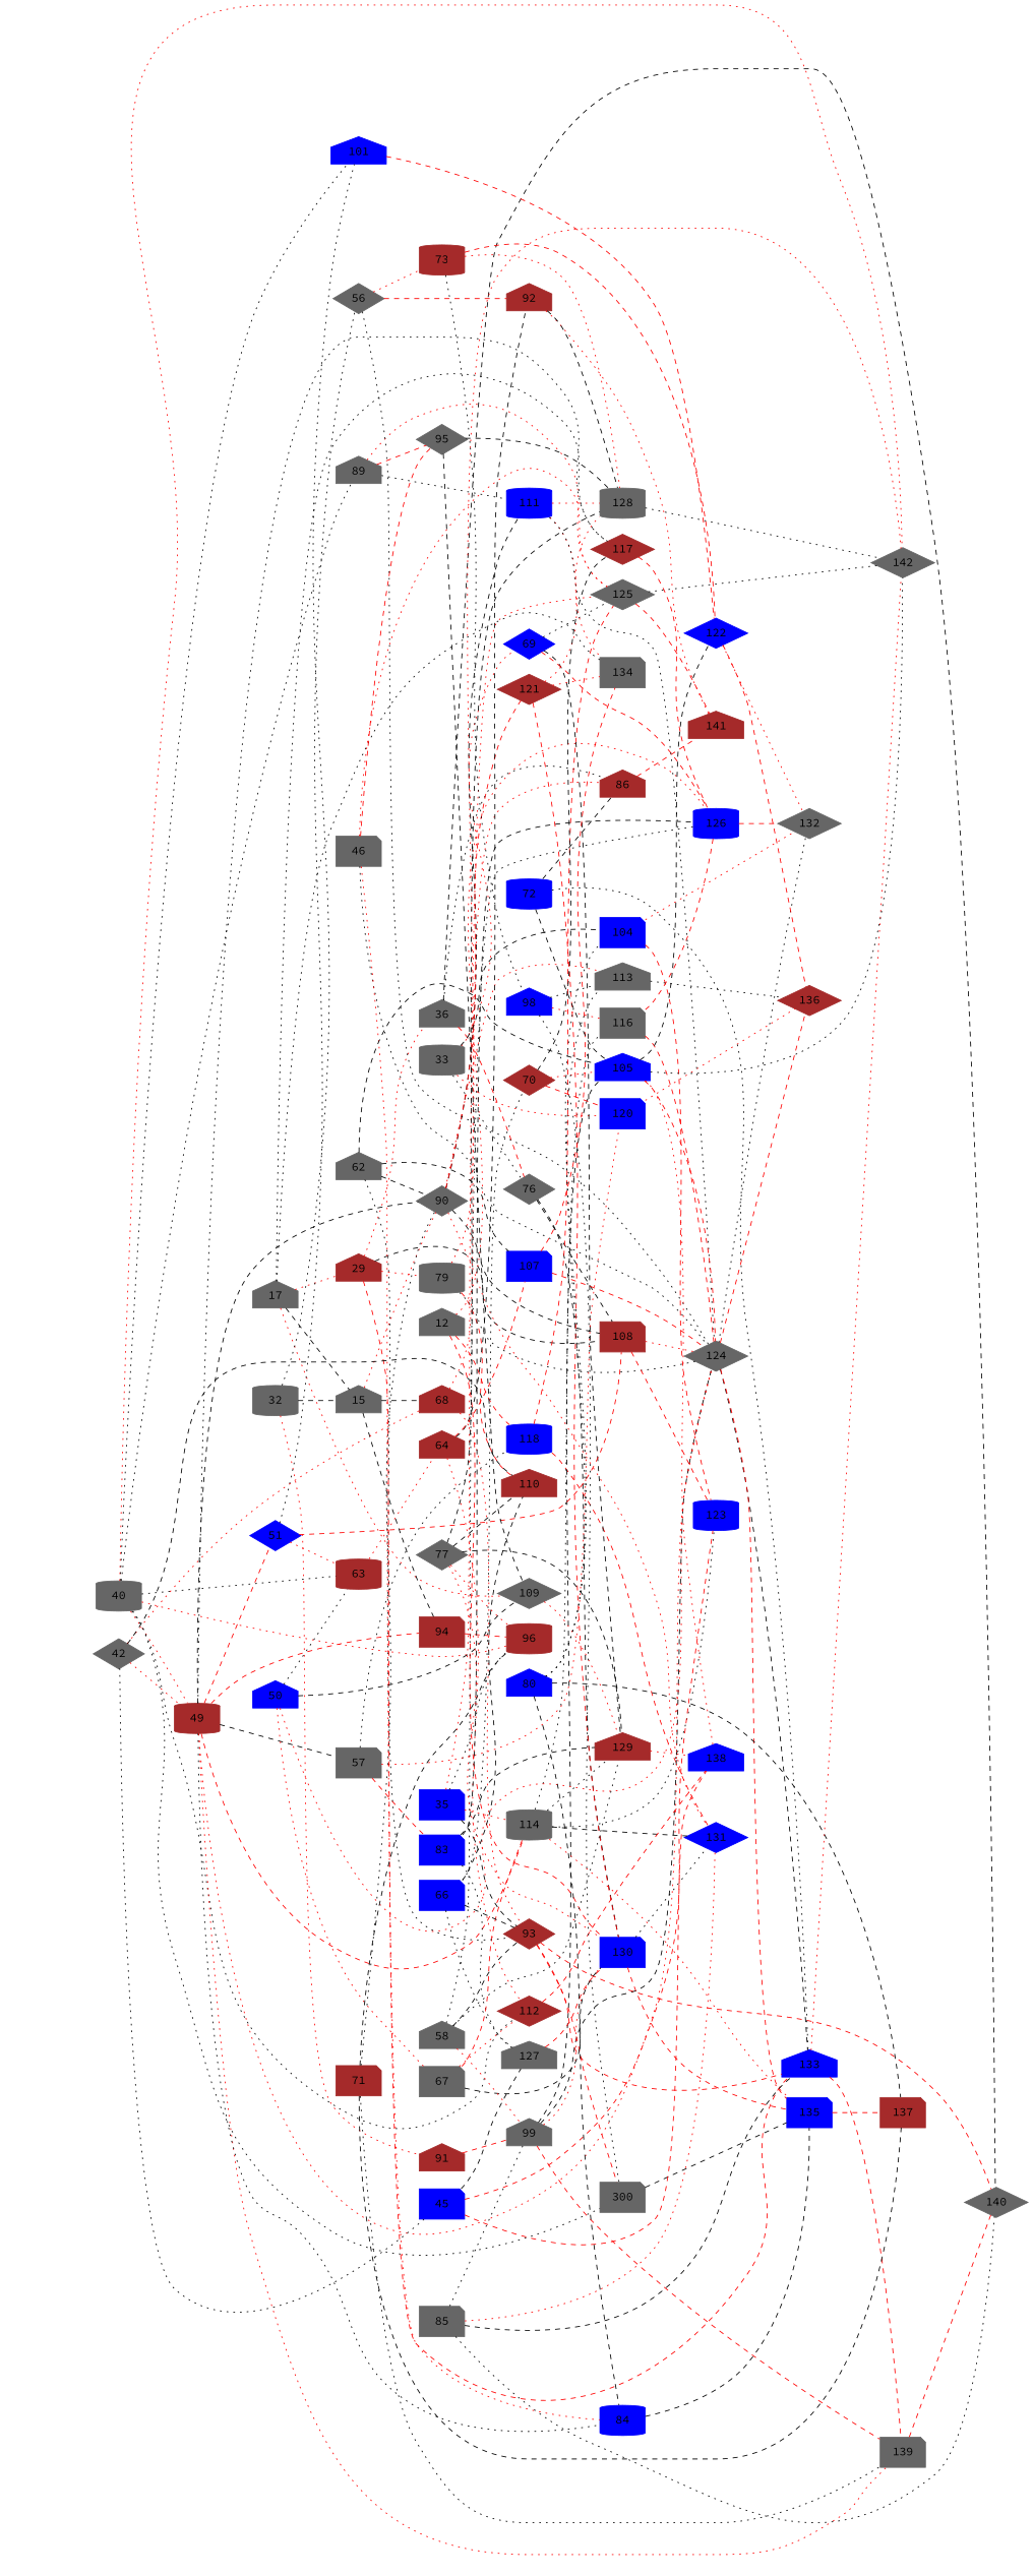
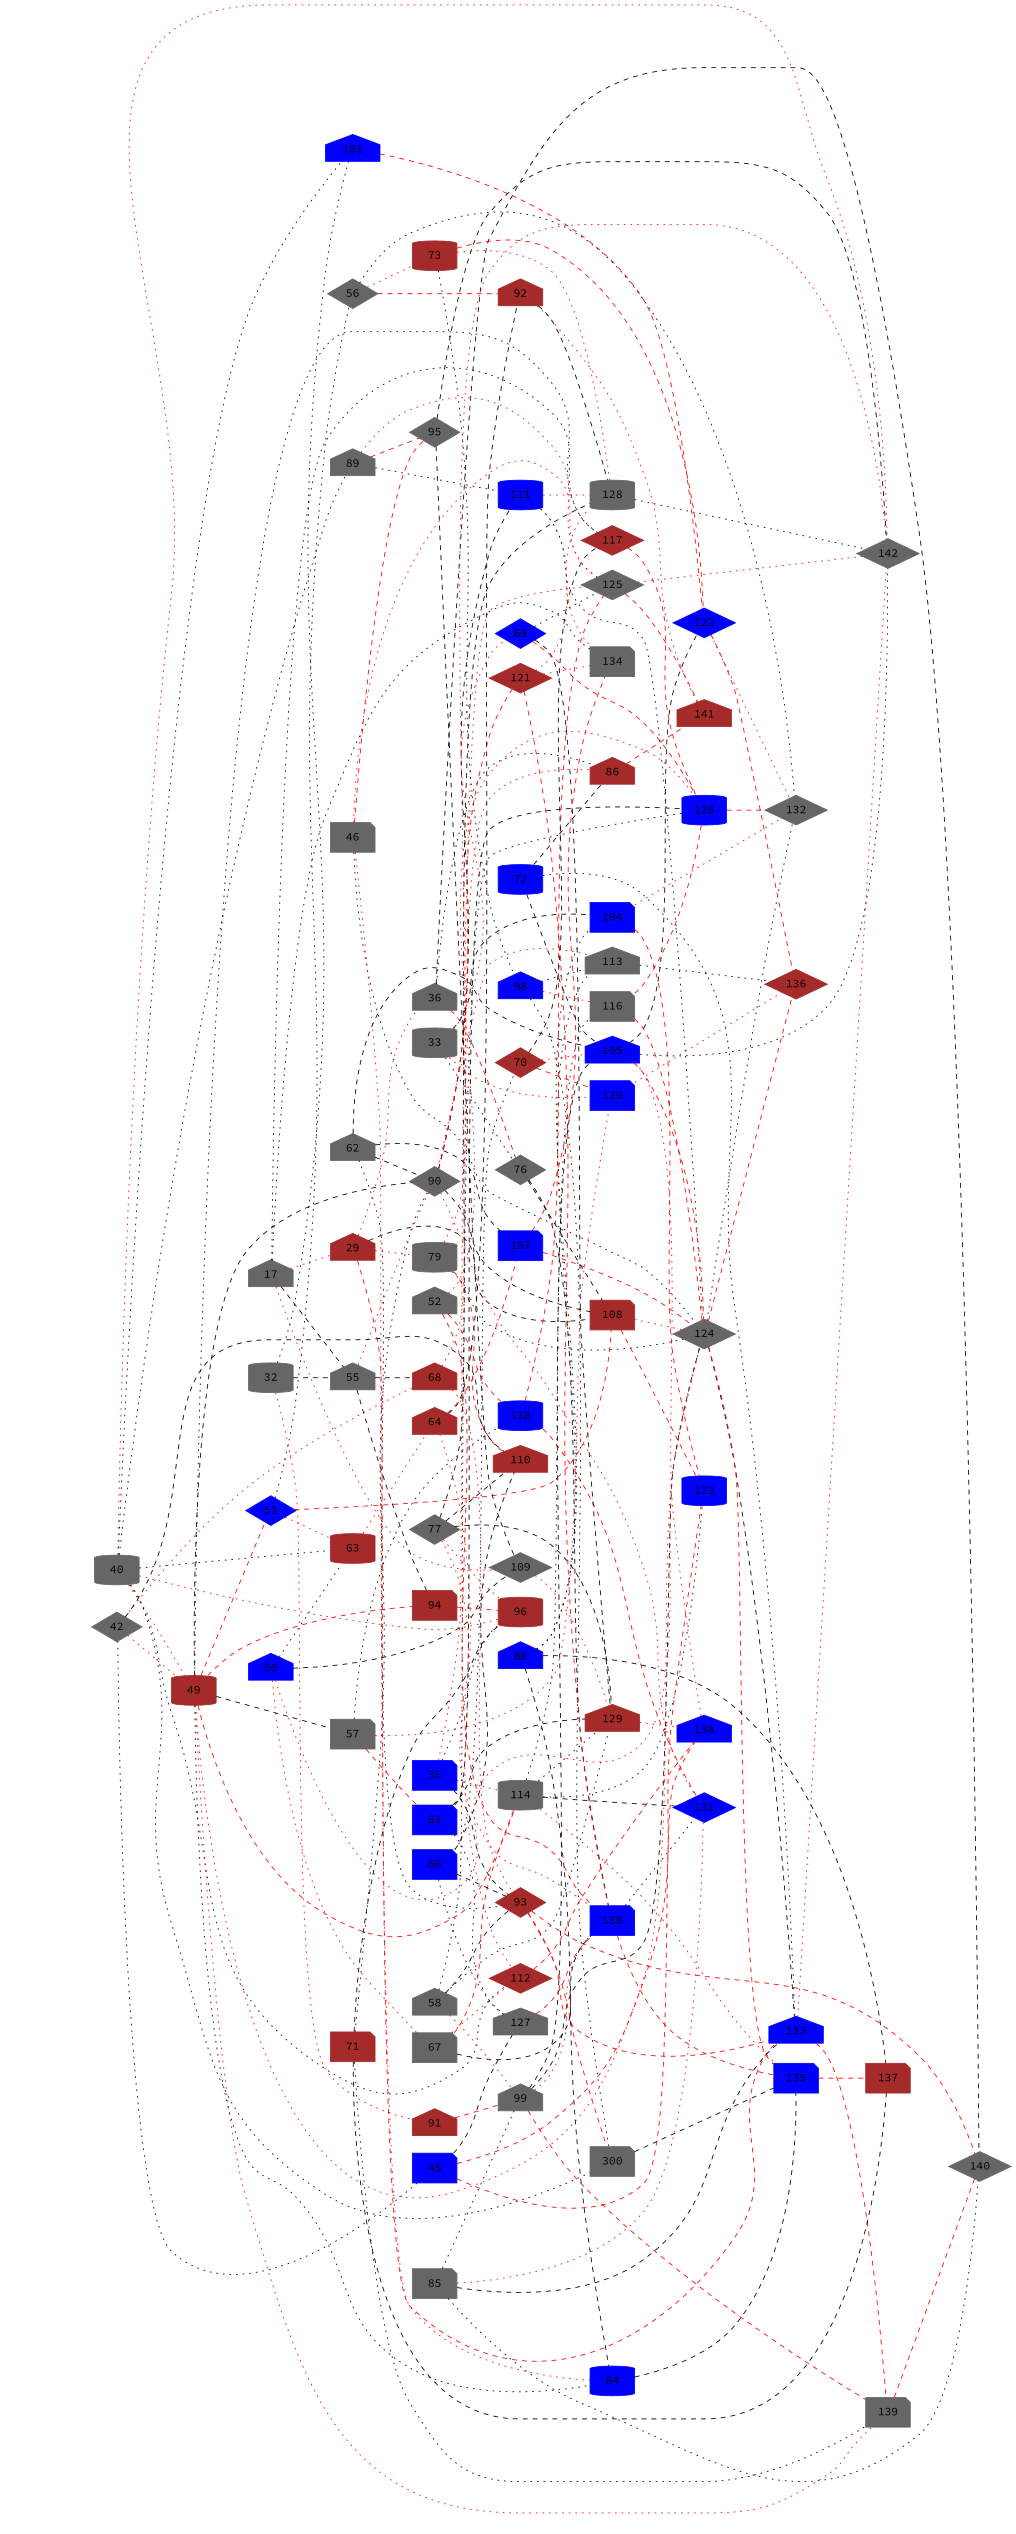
  graph {
    fontname="Source Code Pro"
    rankdir=LR
    node [color=gray40 fontname="Source Code Pro" shape=house style=filled]
    edge [color=red fontname="Source Code Pro" style=dotted]
    17 [super="+2"]
    29 [color=brown super="+6"]
-   55 [super="+22" label=15]
+   55 [super="+22"]
    109 [shape=diamond]
    117 [color=brown shape=diamond]
    134 [shape=note]
    36
    79 [shape=cylinder]
    108 [color=brown shape=note super="+81"]
    133 [color=blue super="+34"]
    68 [color=brown]
    90 [shape=diamond super="+24+61+26"]
    94 [color=brown shape=note]
    129 [color=brown super="+10+47"]
    126 [color=blue shape=cylinder super="+97"]
    76 [shape=diamond]
    86 [color=brown super="+54"]
    140 [shape=diamond]
    142 [shape=diamond super="+13"]
    110 [color=brown]
    124 [shape=diamond super="+39+23+31+119+102"]
    123 [color=blue shape=cylinder]
    139 [shape=note super="+41"]
    32 [shape=cylinder]
    91 [color=brown]
    101 [color=blue]
    118 [color=blue shape=cylinder]
-   52 [label=12]
+   52
    130 [color=blue shape=note super="+88"]
    99 [super="+48+87"]
    122 [color=blue shape=diamond super="+82"]
    33 [shape=cylinder]
    69 [color=blue shape=diamond]
    104 [color=blue shape=note]
    120 [color=blue shape=note]
    125 [shape=diamond super="+3+65"]
    132 [shape=diamond]
    136 [color=brown shape=diamond]
    93 [color=brown shape=diamond super="+1+21"]
    n40 [label=300 shape=note]
    35 [color=blue shape=note]
    96 [color=brown shape=cylinder super="+44"]
    114 [shape=cylinder super="+28+74"]
    135 [color=blue shape=note super="+103+106"]
    131 [color=blue shape=diamond super="+115"]
    116 [shape=note]
    141 [color=brown]
    40 [shape=cylinder super="+14+15"]
    49 [color=brown shape=cylinder super="+16+43"]
    63 [color=brown shape=cylinder]
    89
    112 [color=brown shape=diamond]
    84 [color=blue shape=cylinder]
    51 [color=blue shape=diamond]
    57 [shape=note]
    64 [color=brown]
    95 [shape=diamond]
    111 [color=blue shape=cylinder super="+75"]
    138 [color=blue]
    42 [shape=diamond]
    45 [color=blue shape=note]
    127
    46 [shape=note]
    56 [shape=diamond]
    83 [color=blue shape=note super="+78"]
    113
    121 [color=brown shape=diamond]
    50 [color=blue]
    67 [shape=note]
    73 [color=brown shape=cylinder]
    92 [color=brown]
    98 [color=blue]
    128 [shape=cylinder super="+19+53"]
    58
    105 [color=blue super="+27+37"]
    62
    107 [color=blue shape=note]
    66 [color=blue shape=note]
    70 [color=brown shape=diamond]
    71 [color=brown shape=note]
    137 [color=brown shape=note]
    72 [color=blue shape=cylinder]
    77 [shape=diamond super="+60"]
    80 [color=blue]
    85 [shape=note]
    17 -- 29
    17 -- 55 [color=black style=dashed weight=2]
    17 -- 109
    17 -- 117 [color=black]
    17 -- 134 [color=black]
    29 -- 36
    29 -- 79
    29 -- 108 [color=black style=dashed weight=2]
    29 -- 133 [style=dashed]
    55 -- 68 [color=black style=dashed]
    55 -- 90
    55 -- 94 [color=black style=dashed]
    109 -- 129
    117 -- 126 [style=dashed]
    36 -- 76 [style=dashed]
    36 -- 86 [color=black]
    36 -- 140 [color=black style=dashed]
    79 -- 142
    79 -- 110 [style=dashed]
    79 -- 124 [color=black]
    108 -- 124 [weight=2]
    108 -- 123 [style=dashed]
    133 -- 142
    133 -- 139 [style=dashed]
    68 -- 86
    68 -- 93
    90 -- 108 [color=black style=dashed]
    90 -- 131 [weight=2]
    90 -- 111 [color=black style=dashed]
    90 -- 113
    90 -- 121 [style=dashed]
    94 -- 96 [style=dashed weight=2]
    129 -- 138
    126 -- 132 [style=dashed]
    76 -- 108 [color=black style=dashed]
    76 -- 130 [color=black style=dashed]
    86 -- 141 [style=dashed weight=2]
    124 -- 133 [color=black style=dashed weight=2]
    124 -- 132 [color=black]
    124 -- 136 [style=dashed]
    124 -- 135 [style=dashed weight=2]
    139 -- 140 [style=dashed]
    32 -- 55 [color=black style=dashed]
    32 -- 91
    32 -- 101 [color=black]
    91 -- 99 [style=dashed weight=3]
    101 -- 122 [style=dashed weight=2]
    118 -- 125 [style=dashed]
    118 -- 131 [style=dashed]
    52 -- 126
    52 -- 118 [style=dashed]
    52 -- 130 [style=dashed]
    130 -- 135 [style=dashed]
    130 -- 131 [color=black]
    99 -- 124 [color=black style=dashed weight=3]
    99 -- 139 [style=dashed]
    99 -- 130 [weight=2]
    99 -- 105 [color=black style=dashed]
    122 -- 132
    122 -- 136 [style=dashed]
    33 -- 76 [color=black]
    33 -- 69
    33 -- 104 [color=black style=dashed]
    33 -- 120
    69 -- 129 [color=black style=dashed]
    69 -- 126 [style=dashed]
    69 -- 125 [color=black]
    104 -- 123 [style=dashed]
    104 -- 132
    120 -- 136
-   125 -- 142 [color=black weight=2]
+   125 -- 142 [weight=2]
    125 -- 141 [style=dashed]
    93 -- 133 [style=dashed]
    93 -- 140 [style=dashed]
    93 -- n40 [style=dashed]
    n40 -- 135 [color=black style=dashed]
    35 -- 125
    35 -- 93 [color=black style=dashed]
    35 -- 96 [color=black]
    35 -- 114
    114 -- 129 [color=black]
    114 -- 123 [color=black]
    114 -- 135
    114 -- 131 [color=black style=dashed]
    114 -- 116 [color=black]
    135 -- 137 [style=dashed weight=2]
    116 -- 126 [style=dashed]
    116 -- 124 [style=dashed]
    40 -- 142
    40 -- 101 [color=black]
    40 -- n40 [color=black]
    40 -- 96
    40 -- 49
    40 -- 63 [color=black]
    40 -- 89 [color=black]
    40 -- 112 [color=black]
    49 -- 117 [color=black]
    49 -- 90 [color=black style=dashed]
    49 -- 94 [style=dashed]
    49 -- 124
    49 -- 139 [weight=2]
    49 -- 114 [style=dashed]
    49 -- 84 [color=black]
    49 -- 51 [style=dashed]
    49 -- 57 [color=black style=dashed]
    63 -- 64
    89 -- 125
    89 -- 95 [style=dashed]
    89 -- 111 [color=black]
    112 -- 138 [style=dashed]
    84 -- 135 [color=black style=dashed]
    51 -- 108 [style=dashed]
    51 -- 63
    51 -- 56 [color=black]
    57 -- 118 [color=black]
    57 -- 120
    57 -- 83 [style=dashed]
    64 -- 112
    64 -- 92 [color=black style=dashed]
    64 -- 107 [style=dashed]
    95 -- 109 [color=black style=dashed]
-   95 -- 128 [color=black style=dashed]
+   95 -- 142 [color=black style=dashed]
    111 -- 134
    111 -- 124 [color=black]
    111 -- 128 [weight=2]
    42 -- 68
    42 -- 110 [color=black style=dashed]
    42 -- 49
    42 -- 45 [color=black]
    45 -- 123 [style=dashed]
    45 -- 138 [style=dashed]
    45 -- 127 [color=black style=dashed]
    127 -- 130 [style=dashed]
    46 -- 124 [color=black]
    46 -- 125
    46 -- 84
    46 -- 95 [style=dashed]
-   56 -- 124 [color=black]
+   56 -- 132 [color=black]
    56 -- 73
    56 -- 92 [style=dashed]
    83 -- 129 [color=black style=dashed weight=2]
    83 -- 126 [color=black style=dashed weight=2]
    83 -- 127 [color=black]
    113 -- 136 [color=black]
    121 -- 134
    121 -- 130 [style=dashed]
    121 -- 128
    50 -- 109 [color=black style=dashed]
    50 -- 124
    50 -- 63 [color=black]
    50 -- 67
    67 -- 130 [color=black style=dashed]
    67 -- 114 [style=dashed]
    67 -- 112
    73 -- 122 [style=dashed]
    73 -- 98 [color=black]
    73 -- 128
    92 -- 141
    92 -- 128 [color=black style=dashed]
    98 -- n40 [color=black]
    98 -- 116
    98 -- 113 [color=black]
    128 -- 142 [color=black]
    58 -- 129 [color=black]
    58 -- 126 [color=black]
    58 -- 99
    58 -- 93 [color=black style=dashed]
    105 -- 142 [color=black]
    105 -- 124 [style=dashed]
    105 -- 122 [color=black style=dashed]
    105 -- 138
    62 -- 90 [color=black style=dashed]
    62 -- 93 [color=black]
    62 -- 105 [color=black style=dashed]
    62 -- 107 [color=black style=dashed]
    107 -- 134 [style=dashed]
    107 -- 124 [style=dashed]
    66 -- 110 [color=black style=dashed]
    66 -- 93 [color=black style=dashed]
    66 -- 127 [color=black]
    66 -- 70 [color=black]
    70 -- 117 [color=black style=dashed]
    70 -- 120 [style=dashed]
    70 -- 105
    71 -- 90 [color=black]
    71 -- 139 [color=black]
    71 -- 96 [color=black style=dashed]
    71 -- 137 [color=black style=dashed]
    72 -- 133 [color=black]
    72 -- 86 [color=black style=dashed weight=2]
    72 -- 105 [color=black style=dashed]
    77 -- 129 [color=black style=dashed]
    77 -- 110 [color=black style=dashed]
    77 -- 130
    77 -- 96
    77 -- 128 [color=black style=dashed weight=2]
    80 -- 104 [color=black]
    80 -- 84 [color=black style=dashed]
    80 -- 113 [color=black]
    80 -- 137 [color=black style=dashed]
    85 -- 133 [color=black style=dashed]
    85 -- 140 [color=black]
    85 -- 99 [color=black]
    85 -- 131
  }
